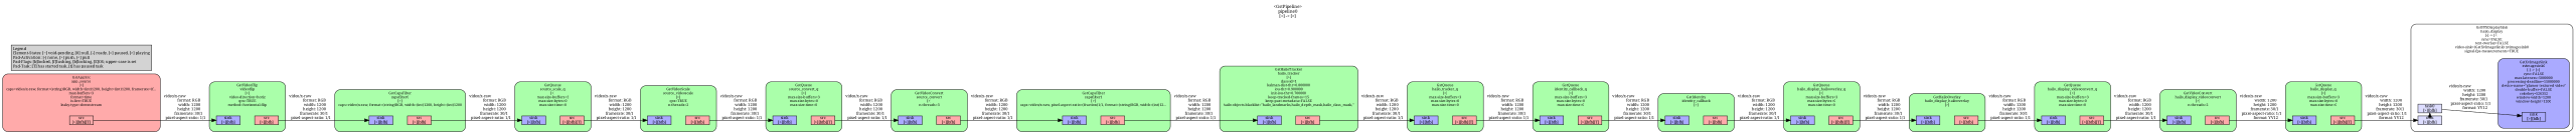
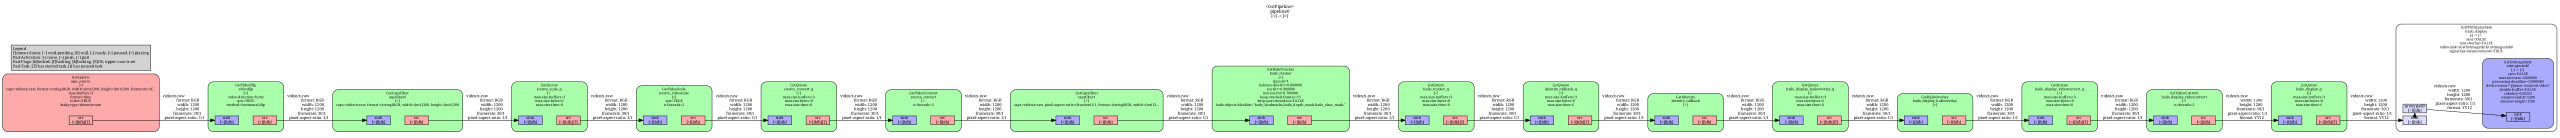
  digraph {
    fontname="Noto Serif"
    fontsize=10
    label="<GstPipeline>\npipeline0\n[=] -> [>]"
    labelloc=t
    nodesep=.1
    rankdir=LR
    ranksep=.2
    node [color=black fillcolor="#aaaaff" fontname="Noto Serif" fontsize=9 margin="0.0,0.0" shape=box style="filled,solid"]
    edge [fontname="Noto Serif" fontsize=9 labelfontsize=6]
    n1 [height=0.2 label="sink\n[>][bfb]"]
    n2 [fillcolor="#ffaaaa" height=0.2 label="src\n[>][bfb]"]
    n3 [height=0.2 label="sink\n[>][bfb]"]
    n4 [fillcolor="#ffaaaa" height=0.2 label="src\n[>][bfb]"]
    n5 [height=0.2 label="sink\n[>][bfb]"]
-   n6 [fillcolor="#ddddff" height=0.2 label="task0\n[>][bfb]"]
+   n6 [fillcolor="#ddddff" height=0.2 label="proxypad0\n[>][bfb]"]
    n7 [fillcolor="#ddddff" height=0.2 label="sink\n[>][bfb]"]
    n8 [height=0.2 label="sink\n[>][bfb]"]
    n9 [fillcolor="#ffaaaa" height=0.2 label="src\n[>][bfb][T]"]
    n10 [height=0.2 label="sink\n[>][bfb]"]
    n11 [fillcolor="#ffaaaa" height=0.2 label="src\n[>][bfb]"]
    n12 [height=0.2 label="sink\n[>][bfb]"]
    n13 [fillcolor="#ffaaaa" height=0.2 label="src\n[>][bfb][T]"]
    n14 [height=0.2 label="sink\n[>][bfb]"]
    n15 [fillcolor="#ffaaaa" height=0.2 label="src\n[>][bfb]"]
    n16 [height=0.2 label="sink\n[>][bfb]"]
    n17 [fillcolor="#ffaaaa" height=0.2 label="src\n[>][bfb][T]"]
    n18 [height=0.2 label="sink\n[>][bfb]"]
    n19 [fillcolor="#ffaaaa" height=0.2 label="src\n[>][bfb]"]
    n20 [height=0.2 label="sink\n[>][bfb]"]
    n21 [fillcolor="#ffaaaa" height=0.2 label="src\n[>][bfb][T]"]
    n22 [height=0.2 label="sink\n[>][bfb]"]
    n23 [fillcolor="#ffaaaa" height=0.2 label="src\n[>][bfb][T]"]
    n24 [height=0.2 label="sink\n[>][bfb]"]
    n25 [fillcolor="#ffaaaa" height=0.2 label="src\n[>][bfb]"]
    n26 [height=0.2 label="sink\n[>][bfb]"]
    n27 [fillcolor="#ffaaaa" height=0.2 label="src\n[>][bfb]"]
    n28 [height=0.2 label="sink\n[>][bfb]"]
    n29 [fillcolor="#ffaaaa" height=0.2 label="src\n[>][bfb][T]"]
    n30 [height=0.2 label="sink\n[>][bfb]"]
    n31 [fillcolor="#ffaaaa" height=0.2 label="src\n[>][bfb]"]
    n32 [height=0.2 label="sink\n[>][bfb]"]
    n33 [fillcolor="#ffaaaa" height=0.2 label="src\n[>][bfb][T]"]
    n34 [height=0.2 label="sink\n[>][bfb]"]
    n35 [fillcolor="#ffaaaa" height=0.2 label="src\n[>][bfb]"]
    n36 [fillcolor="#ffaaaa" height=0.2 label="src\n[>][bfb][T]"]
    n37 [label="Legend\lElement-States: [~] void-pending, [0] null, [-] ready, [=] paused, [>] playing\lPad-Activation: [-] none, [>] push, [<] pull\lPad-Flags: [b]locked, [f]lushing, [b]locking, [E]OS; upper-case is set\lPad-Task: [T] has started task, [t] has paused task\l" margin="0.05,0.05" style=filled color="" fillcolor=""]
    subgraph cluster_1 {
      color=black
      fillcolor="#aaffaa"
      fontsize=8
      label="GstCapsFilter\ncapsfilter1\n[>]\ncaps=video/x-raw, pixel-aspect-ratio=(fraction)1/1, format=(string)RGB, width=(int)12…"
      style="filled,rounded"
      subgraph cluster_2 {
        color=black
        fillcolor="#aaffaa"
        fontsize=8
        label=""
        style=invis
        n1
      }
      subgraph cluster_3 {
        color=black
        fillcolor="#aaffaa"
        fontsize=8
        label=""
        style=invis
        n2
      }
    }
    subgraph cluster_4 {
      color=black
      fillcolor="#aaffaa"
      fontsize=8
      label="GstCapsFilter\ncapsfilter0\n[>]\ncaps=video/x-raw, format=(string)RGB, width=(int)1200, height=(int)1200"
      style="filled,rounded"
      subgraph cluster_5 {
        color=black
        fillcolor="#aaffaa"
        fontsize=8
        label=""
        style=invis
        n3
      }
      subgraph cluster_6 {
        color=black
        fillcolor="#aaffaa"
        fontsize=8
        label=""
        style=invis
        n4
      }
    }
    subgraph cluster_7 {
      color=black
      fillcolor="#ffffff"
      fontsize=8
      label="GstFPSDisplaySink\nhailo_display\n[-] -> [=]\nsync=FALSE\ntext-overlay=FALSE\nvideo-sink=(GstXvImageSink) xvimagesink0\nsignal-fps-measurements=TRUE"
      style="filled,rounded"
      subgraph cluster_8 {
        color=black
        fillcolor="#aaaaff"
        fontsize=8
        label="GstXvImageSink\nxvimagesink0\n[-] -> [=]\nsync=FALSE\nmax-lateness=5000000\nprocessing-deadline=15000000\ndevice-name=\"glamor textured video\"\ndouble-buffer=FALSE\ncolorkey=526352\nwindow-width=1200\nwindow-height=1200"
        style="filled,rounded"
        subgraph cluster_9 {
          color=black
          fillcolor="#aaaaff"
          fontsize=8
          label=""
          style=invis
          n5
        }
      }
      subgraph cluster_10 {
        color=black
        fillcolor="#ffffff"
        fontsize=8
        label=""
        style=invis
        n6
        n7
      }
    }
    subgraph cluster_11 {
      color=black
      fillcolor="#aaffaa"
      fontsize=8
      label="GstQueue\nhailo_display_q\n[>]\nmax-size-buffers=3\nmax-size-bytes=0\nmax-size-time=0"
      style="filled,rounded"
      subgraph cluster_12 {
        color=black
        fillcolor="#aaffaa"
        fontsize=8
        label=""
        style=invis
        n8
      }
      subgraph cluster_13 {
        color=black
        fillcolor="#aaffaa"
        fontsize=8
        label=""
        style=invis
        n9
      }
    }
    subgraph cluster_14 {
      color=black
      fillcolor="#aaffaa"
      fontsize=8
      label="GstVideoConvert\nhailo_display_videoconvert\n[>]\nn-threads=2"
      style="filled,rounded"
      subgraph cluster_15 {
        color=black
        fillcolor="#aaffaa"
        fontsize=8
        label=""
        style=invis
        n10
      }
      subgraph cluster_16 {
        color=black
        fillcolor="#aaffaa"
        fontsize=8
        label=""
        style=invis
        n11
      }
    }
    subgraph cluster_17 {
      color=black
      fillcolor="#aaffaa"
      fontsize=8
      label="GstQueue\nhailo_display_videoconvert_q\n[>]\nmax-size-buffers=3\nmax-size-bytes=0\nmax-size-time=0"
      style="filled,rounded"
      subgraph cluster_18 {
        color=black
        fillcolor="#aaffaa"
        fontsize=8
        label=""
        style=invis
        n12
      }
      subgraph cluster_19 {
        color=black
        fillcolor="#aaffaa"
        fontsize=8
        label=""
        style=invis
        n13
      }
    }
    subgraph cluster_20 {
      color=black
      fillcolor="#aaffaa"
      fontsize=8
      label="GstHailoOverlay\nhailo_display_hailooverlay\n[>]"
      style="filled,rounded"
      subgraph cluster_21 {
        color=black
        fillcolor="#aaffaa"
        fontsize=8
        label=""
        style=invis
        n14
      }
      subgraph cluster_22 {
        color=black
        fillcolor="#aaffaa"
        fontsize=8
        label=""
        style=invis
        n15
      }
    }
    subgraph cluster_23 {
      color=black
      fillcolor="#aaffaa"
      fontsize=8
      label="GstQueue\nhailo_display_hailooverlay_q\n[>]\nmax-size-buffers=3\nmax-size-bytes=0\nmax-size-time=0"
      style="filled,rounded"
      subgraph cluster_24 {
        color=black
        fillcolor="#aaffaa"
        fontsize=8
        label=""
        style=invis
        n16
      }
      subgraph cluster_25 {
        color=black
        fillcolor="#aaffaa"
        fontsize=8
        label=""
        style=invis
        n17
      }
    }
    subgraph cluster_26 {
      color=black
      fillcolor="#aaffaa"
      fontsize=8
      label="GstIdentity\nidentity_callback\n[>]"
      style="filled,rounded"
      subgraph cluster_27 {
        color=black
        fillcolor="#aaffaa"
        fontsize=8
        label=""
        style=invis
        n18
      }
      subgraph cluster_28 {
        color=black
        fillcolor="#aaffaa"
        fontsize=8
        label=""
        style=invis
        n19
      }
    }
    subgraph cluster_29 {
      color=black
      fillcolor="#aaffaa"
      fontsize=8
      label="GstQueue\nidentity_callback_q\n[>]\nmax-size-buffers=3\nmax-size-bytes=0\nmax-size-time=0"
      style="filled,rounded"
      subgraph cluster_30 {
        color=black
        fillcolor="#aaffaa"
        fontsize=8
        label=""
        style=invis
        n20
      }
      subgraph cluster_31 {
        color=black
        fillcolor="#aaffaa"
        fontsize=8
        label=""
        style=invis
        n21
      }
    }
    subgraph cluster_32 {
      color=black
      fillcolor="#aaffaa"
      fontsize=8
      label="GstQueue\nhailo_tracker_q\n[>]\nmax-size-buffers=3\nmax-size-bytes=0\nmax-size-time=0"
      style="filled,rounded"
      subgraph cluster_33 {
        color=black
        fillcolor="#aaffaa"
        fontsize=8
        label=""
        style=invis
        n22
      }
      subgraph cluster_34 {
        color=black
        fillcolor="#aaffaa"
        fontsize=8
        label=""
        style=invis
        n23
      }
    }
    subgraph cluster_35 {
      color=black
      fillcolor="#aaffaa"
      fontsize=8
      label="GstHailoTracker\nhailo_tracker\n[>]\nclass-id=1\nkalman-dist-thr=0.800000\niou-thr=0.900000\ninit-iou-thr=0.700000\nkeep-tracked-frames=15\nkeep-past-metadata=FALSE\nhailo-objects-blacklist=\"hailo_landmarks,hailo_depth_mask,hailo_class_mask,\""
      style="filled,rounded"
      subgraph cluster_36 {
        color=black
        fillcolor="#aaffaa"
        fontsize=8
        label=""
        style=invis
        n24
      }
      subgraph cluster_37 {
        color=black
        fillcolor="#aaffaa"
        fontsize=8
        label=""
        style=invis
        n25
      }
    }
    subgraph cluster_38 {
      color=black
      fillcolor="#aaffaa"
      fontsize=8
      label="GstVideoConvert\nsource_convert\n[>]\nn-threads=3"
      style="filled,rounded"
      subgraph cluster_39 {
        color=black
        fillcolor="#aaffaa"
        fontsize=8
        label=""
        style=invis
        n26
      }
      subgraph cluster_40 {
        color=black
        fillcolor="#aaffaa"
        fontsize=8
        label=""
        style=invis
        n27
      }
    }
    subgraph cluster_41 {
      color=black
      fillcolor="#aaffaa"
      fontsize=8
      label="GstQueue\nsource_convert_q\n[>]\nmax-size-buffers=3\nmax-size-bytes=0\nmax-size-time=0"
      style="filled,rounded"
      subgraph cluster_42 {
        color=black
        fillcolor="#aaffaa"
        fontsize=8
        label=""
        style=invis
        n28
      }
      subgraph cluster_43 {
        color=black
        fillcolor="#aaffaa"
        fontsize=8
        label=""
        style=invis
        n29
      }
    }
    subgraph cluster_44 {
      color=black
      fillcolor="#aaffaa"
      fontsize=8
      label="GstVideoScale\nsource_videoscale\n[>]\nqos=TRUE\nn-threads=2"
      style="filled,rounded"
      subgraph cluster_45 {
        color=black
        fillcolor="#aaffaa"
        fontsize=8
        label=""
        style=invis
        n30
      }
      subgraph cluster_46 {
        color=black
        fillcolor="#aaffaa"
        fontsize=8
        label=""
        style=invis
        n31
      }
    }
    subgraph cluster_47 {
      color=black
      fillcolor="#aaffaa"
      fontsize=8
      label="GstQueue\nsource_scale_q\n[>]\nmax-size-buffers=3\nmax-size-bytes=0\nmax-size-time=0"
      style="filled,rounded"
      subgraph cluster_48 {
        color=black
        fillcolor="#aaffaa"
        fontsize=8
        label=""
        style=invis
        n32
      }
      subgraph cluster_49 {
        color=black
        fillcolor="#aaffaa"
        fontsize=8
        label=""
        style=invis
        n33
      }
    }
    subgraph cluster_50 {
      color=black
      fillcolor="#aaffaa"
      fontsize=8
      label="GstVideoFlip\nvideoflip\n[>]\nvideo-direction=horiz\nqos=TRUE\nmethod=horizontal-flip"
      style="filled,rounded"
      subgraph cluster_51 {
        color=black
        fillcolor="#aaffaa"
        fontsize=8
        label=""
        style=invis
        n34
      }
      subgraph cluster_52 {
        color=black
        fillcolor="#aaffaa"
        fontsize=8
        label=""
        style=invis
        n35
      }
    }
    subgraph cluster_53 {
      color=black
      fillcolor="#ffaaaa"
      fontsize=8
      label="GstAppSrc\napp_source\n[>]\ncaps=video/x-raw, format=(string)RGB, width=(int)1200, height=(int)1200, framerate=(f…\nmax-buffers=3\nformat=time\nis-live=TRUE\nleaky-type=downstream"
      style="filled,rounded"
      subgraph cluster_54 {
        color=black
        fillcolor="#ffaaaa"
        fontsize=8
        label=""
        style=invis
        n36
      }
    }
    n1 -> n2 [style=invis]
    n2 -> n24 [label="video/x-raw\l              format: RGB\l               width: 1200\l              height: 1200\l           framerate: 30/1\l  pixel-aspect-ratio: 1/1\l"]
    n3 -> n4 [style=invis]
    n4 -> n32 [label="video/x-raw\l              format: RGB\l               width: 1200\l              height: 1200\l           framerate: 30/1\l  pixel-aspect-ratio: 1/1\l"]
    n6 -> n5 [label="video/x-raw\l               width: 1200\l              height: 1200\l           framerate: 30/1\l  pixel-aspect-ratio: 1/1\l              format: YV12\l"]
    n7 -> n6 [minlen=0 style=dashed]
    n8 -> n9 [style=invis]
    n9 -> n7 [label="video/x-raw\l               width: 1200\l              height: 1200\l           framerate: 30/1\l  pixel-aspect-ratio: 1/1\l              format: YV12\l"]
    n10 -> n11 [style=invis]
    n11 -> n8 [label="video/x-raw\l               width: 1200\l              height: 1200\l           framerate: 30/1\l  pixel-aspect-ratio: 1/1\l              format: YV12\l"]
    n12 -> n13 [style=invis]
    n13 -> n10 [label="video/x-raw\l              format: RGB\l               width: 1200\l              height: 1200\l           framerate: 30/1\l  pixel-aspect-ratio: 1/1\l"]
    n14 -> n15 [style=invis]
    n15 -> n12 [label="video/x-raw\l              format: RGB\l               width: 1200\l              height: 1200\l           framerate: 30/1\l  pixel-aspect-ratio: 1/1\l"]
    n16 -> n17 [style=invis]
    n17 -> n14 [label="video/x-raw\l              format: RGB\l               width: 1200\l              height: 1200\l           framerate: 30/1\l  pixel-aspect-ratio: 1/1\l"]
    n18 -> n19 [style=invis]
    n19 -> n16 [label="video/x-raw\l              format: RGB\l               width: 1200\l              height: 1200\l           framerate: 30/1\l  pixel-aspect-ratio: 1/1\l"]
    n20 -> n21 [style=invis]
    n21 -> n18 [label="video/x-raw\l              format: RGB\l               width: 1200\l              height: 1200\l           framerate: 30/1\l  pixel-aspect-ratio: 1/1\l"]
    n22 -> n23 [style=invis]
    n23 -> n20 [label="video/x-raw\l              format: RGB\l               width: 1200\l              height: 1200\l           framerate: 30/1\l  pixel-aspect-ratio: 1/1\l"]
    n24 -> n25 [style=invis]
    n25 -> n22 [label="video/x-raw\l              format: RGB\l               width: 1200\l              height: 1200\l           framerate: 30/1\l  pixel-aspect-ratio: 1/1\l"]
    n26 -> n27 [style=invis]
    n27 -> n1 [label="video/x-raw\l              format: RGB\l               width: 1200\l              height: 1200\l           framerate: 30/1\l  pixel-aspect-ratio: 1/1\l"]
    n28 -> n29 [style=invis]
    n29 -> n26 [label="video/x-raw\l              format: RGB\l               width: 1200\l              height: 1200\l           framerate: 30/1\l  pixel-aspect-ratio: 1/1\l"]
    n30 -> n31 [style=invis]
    n31 -> n28 [label="video/x-raw\l              format: RGB\l               width: 1200\l              height: 1200\l           framerate: 30/1\l  pixel-aspect-ratio: 1/1\l"]
    n32 -> n33 [style=invis]
    n33 -> n30 [label="video/x-raw\l              format: RGB\l               width: 1200\l              height: 1200\l           framerate: 30/1\l  pixel-aspect-ratio: 1/1\l"]
    n34 -> n35 [style=invis]
    n35 -> n3 [label="video/x-raw\l              format: RGB\l               width: 1200\l              height: 1200\l           framerate: 30/1\l  pixel-aspect-ratio: 1/1\l"]
    n36 -> n34 [label="video/x-raw\l              format: RGB\l               width: 1200\l              height: 1200\l           framerate: 30/1\l  pixel-aspect-ratio: 1/1\l"]
  }
